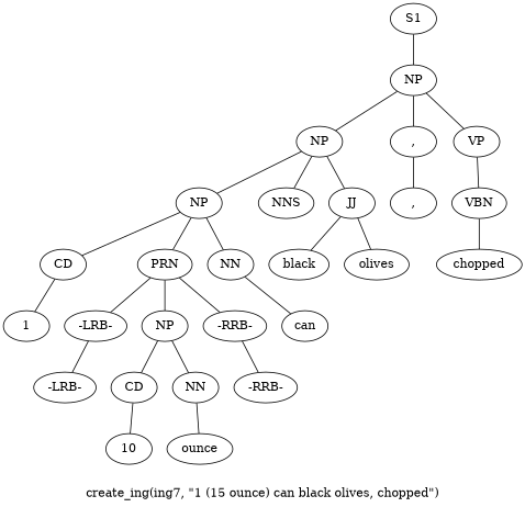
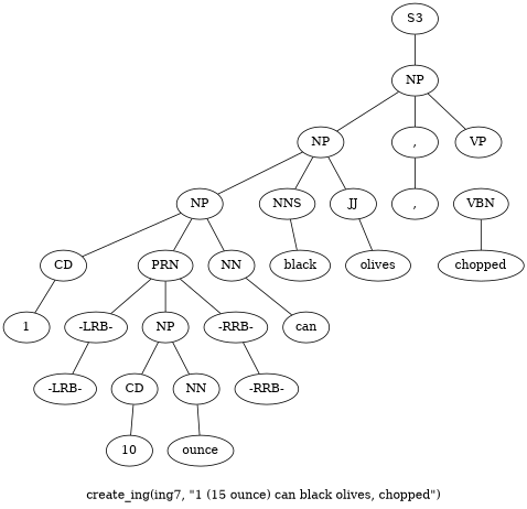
  graph {
    label="create_ing(ing7, \"1 (15 ounce) can black olives, chopped\")"
-   n1 [label=S1]
+   n1 [label=S3]
    n2 [label=NP]
    n3 [label=NP]
    n4 [label=","]
    n5 [label=VP]
    n6 [label=NP]
    n7 [label=JJ]
    n8 [label=NNS]
    n9 [label=","]
    n10 [label=VBN]
    n11 [label=CD]
    n12 [label=PRN]
    n13 [label=NN]
    n14 [label=black]
    n15 [label=olives]
    n16 [label=1]
    n17 [label="-LRB-"]
    n18 [label=NP]
    n19 [label="-RRB-"]
    n20 [label=can]
    n21 [label="-LRB-"]
    n22 [label=CD]
    n23 [label=NN]
    n24 [label="-RRB-"]
    n25 [label=10]
    n26 [label=ounce]
    n27 [label=chopped]
    n1 -- n2
    n2 -- n3
    n2 -- n4
    n2 -- n5
    n3 -- n6
    n3 -- n7
    n3 -- n8
    n4 -- n9
-   n5 -- n10
    n6 -- n11
    n6 -- n12
    n6 -- n13
-   n7 -- n14
+   n8 -- n14
    n7 -- n15
    n10 -- n27
    n11 -- n16
    n12 -- n17
    n12 -- n18
    n12 -- n19
    n13 -- n20
    n17 -- n21
    n18 -- n22
    n18 -- n23
    n19 -- n24
    n22 -- n25
    n23 -- n26
  }
